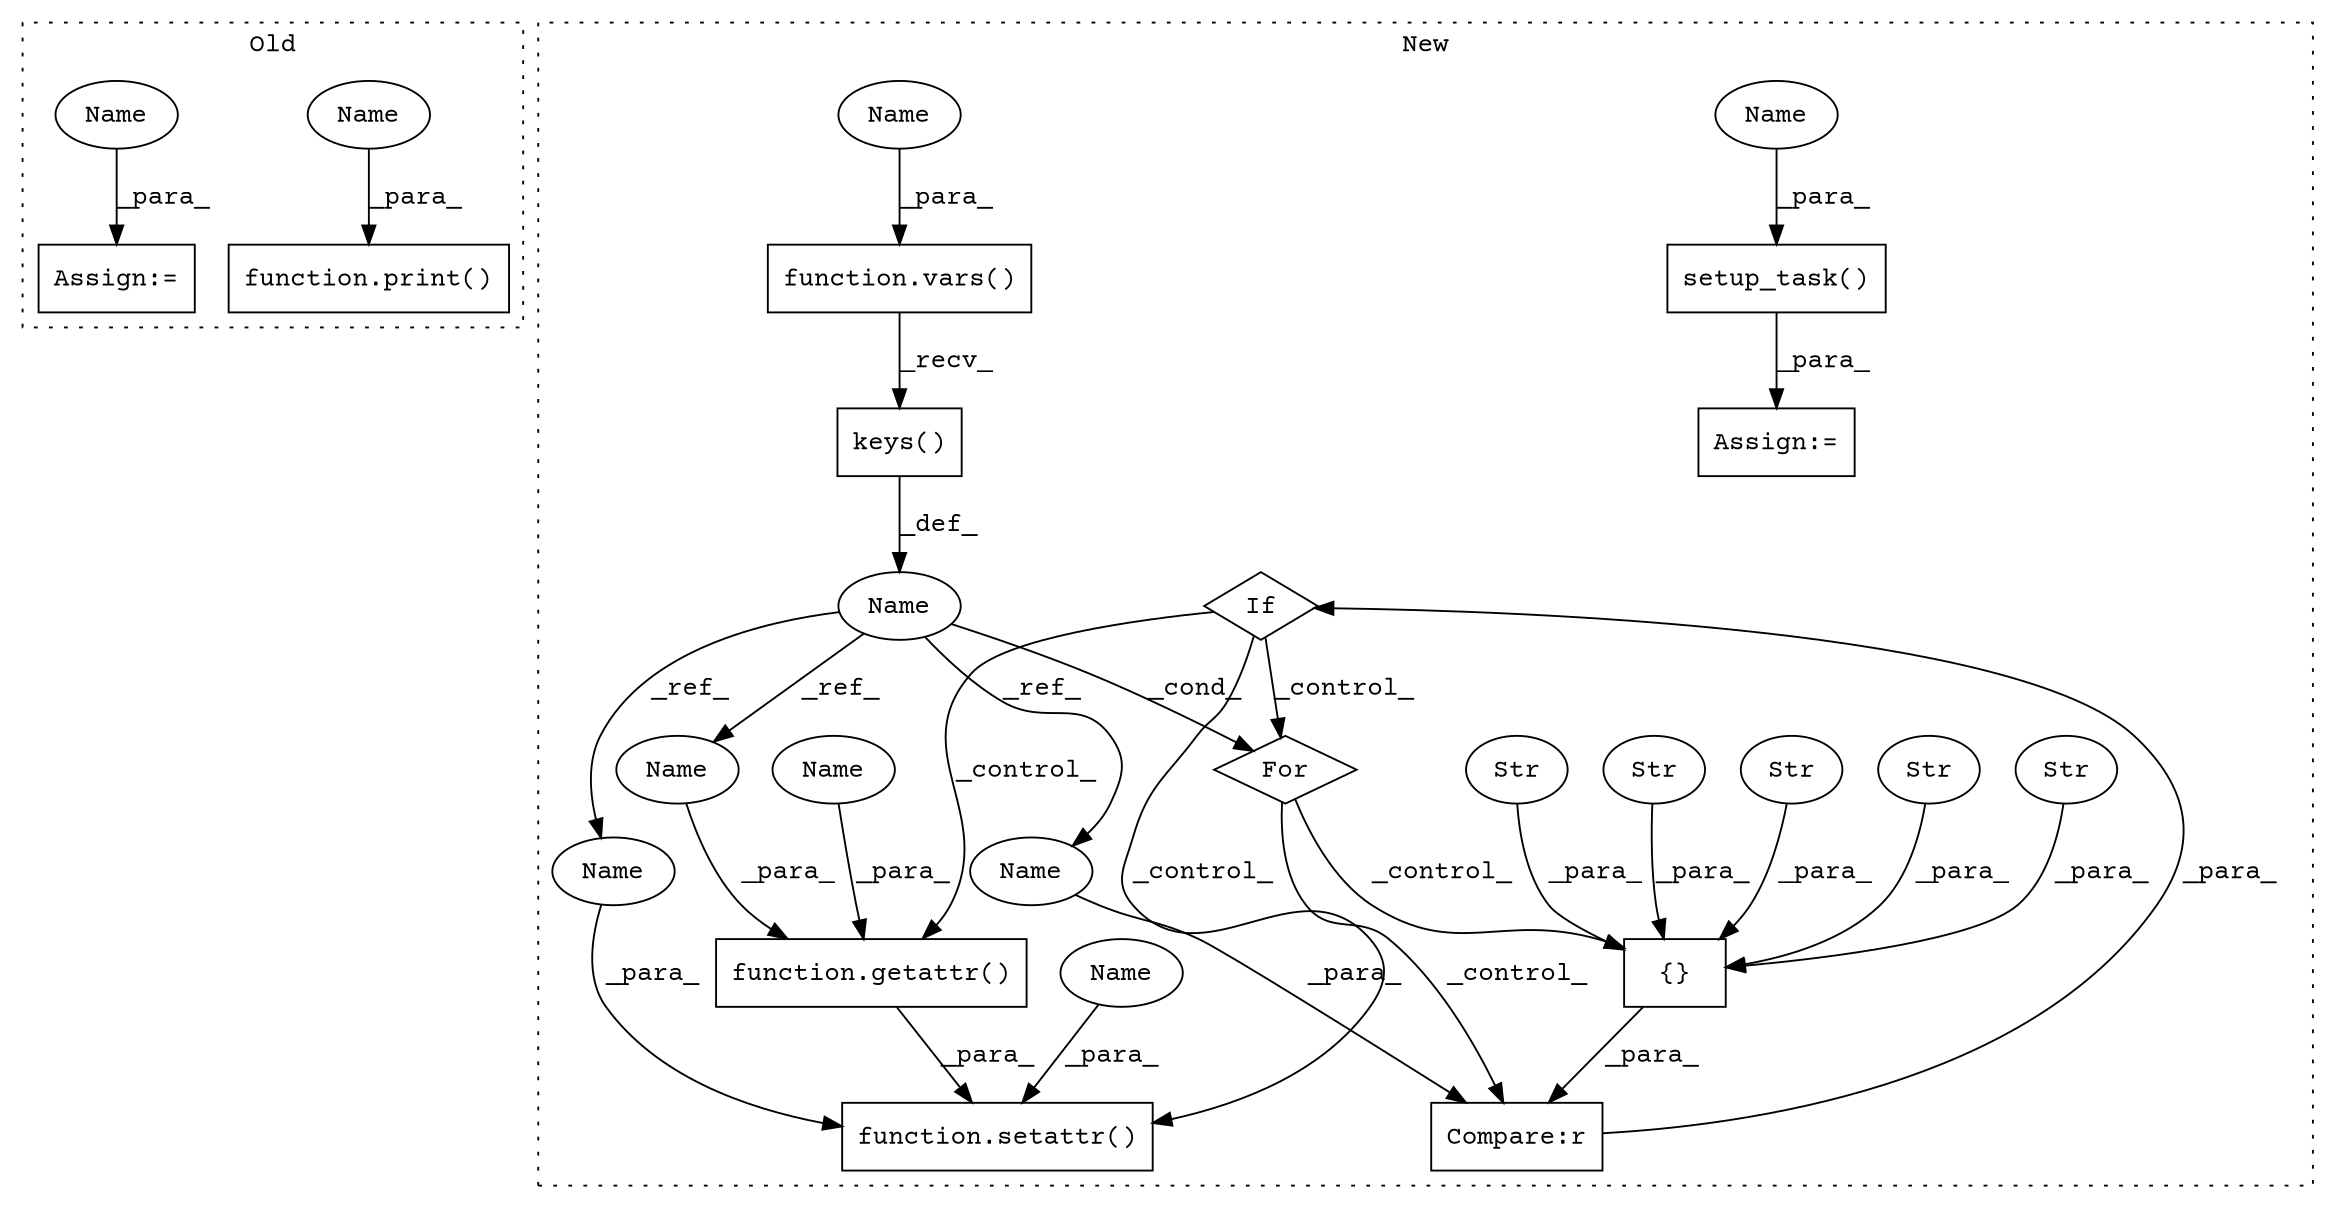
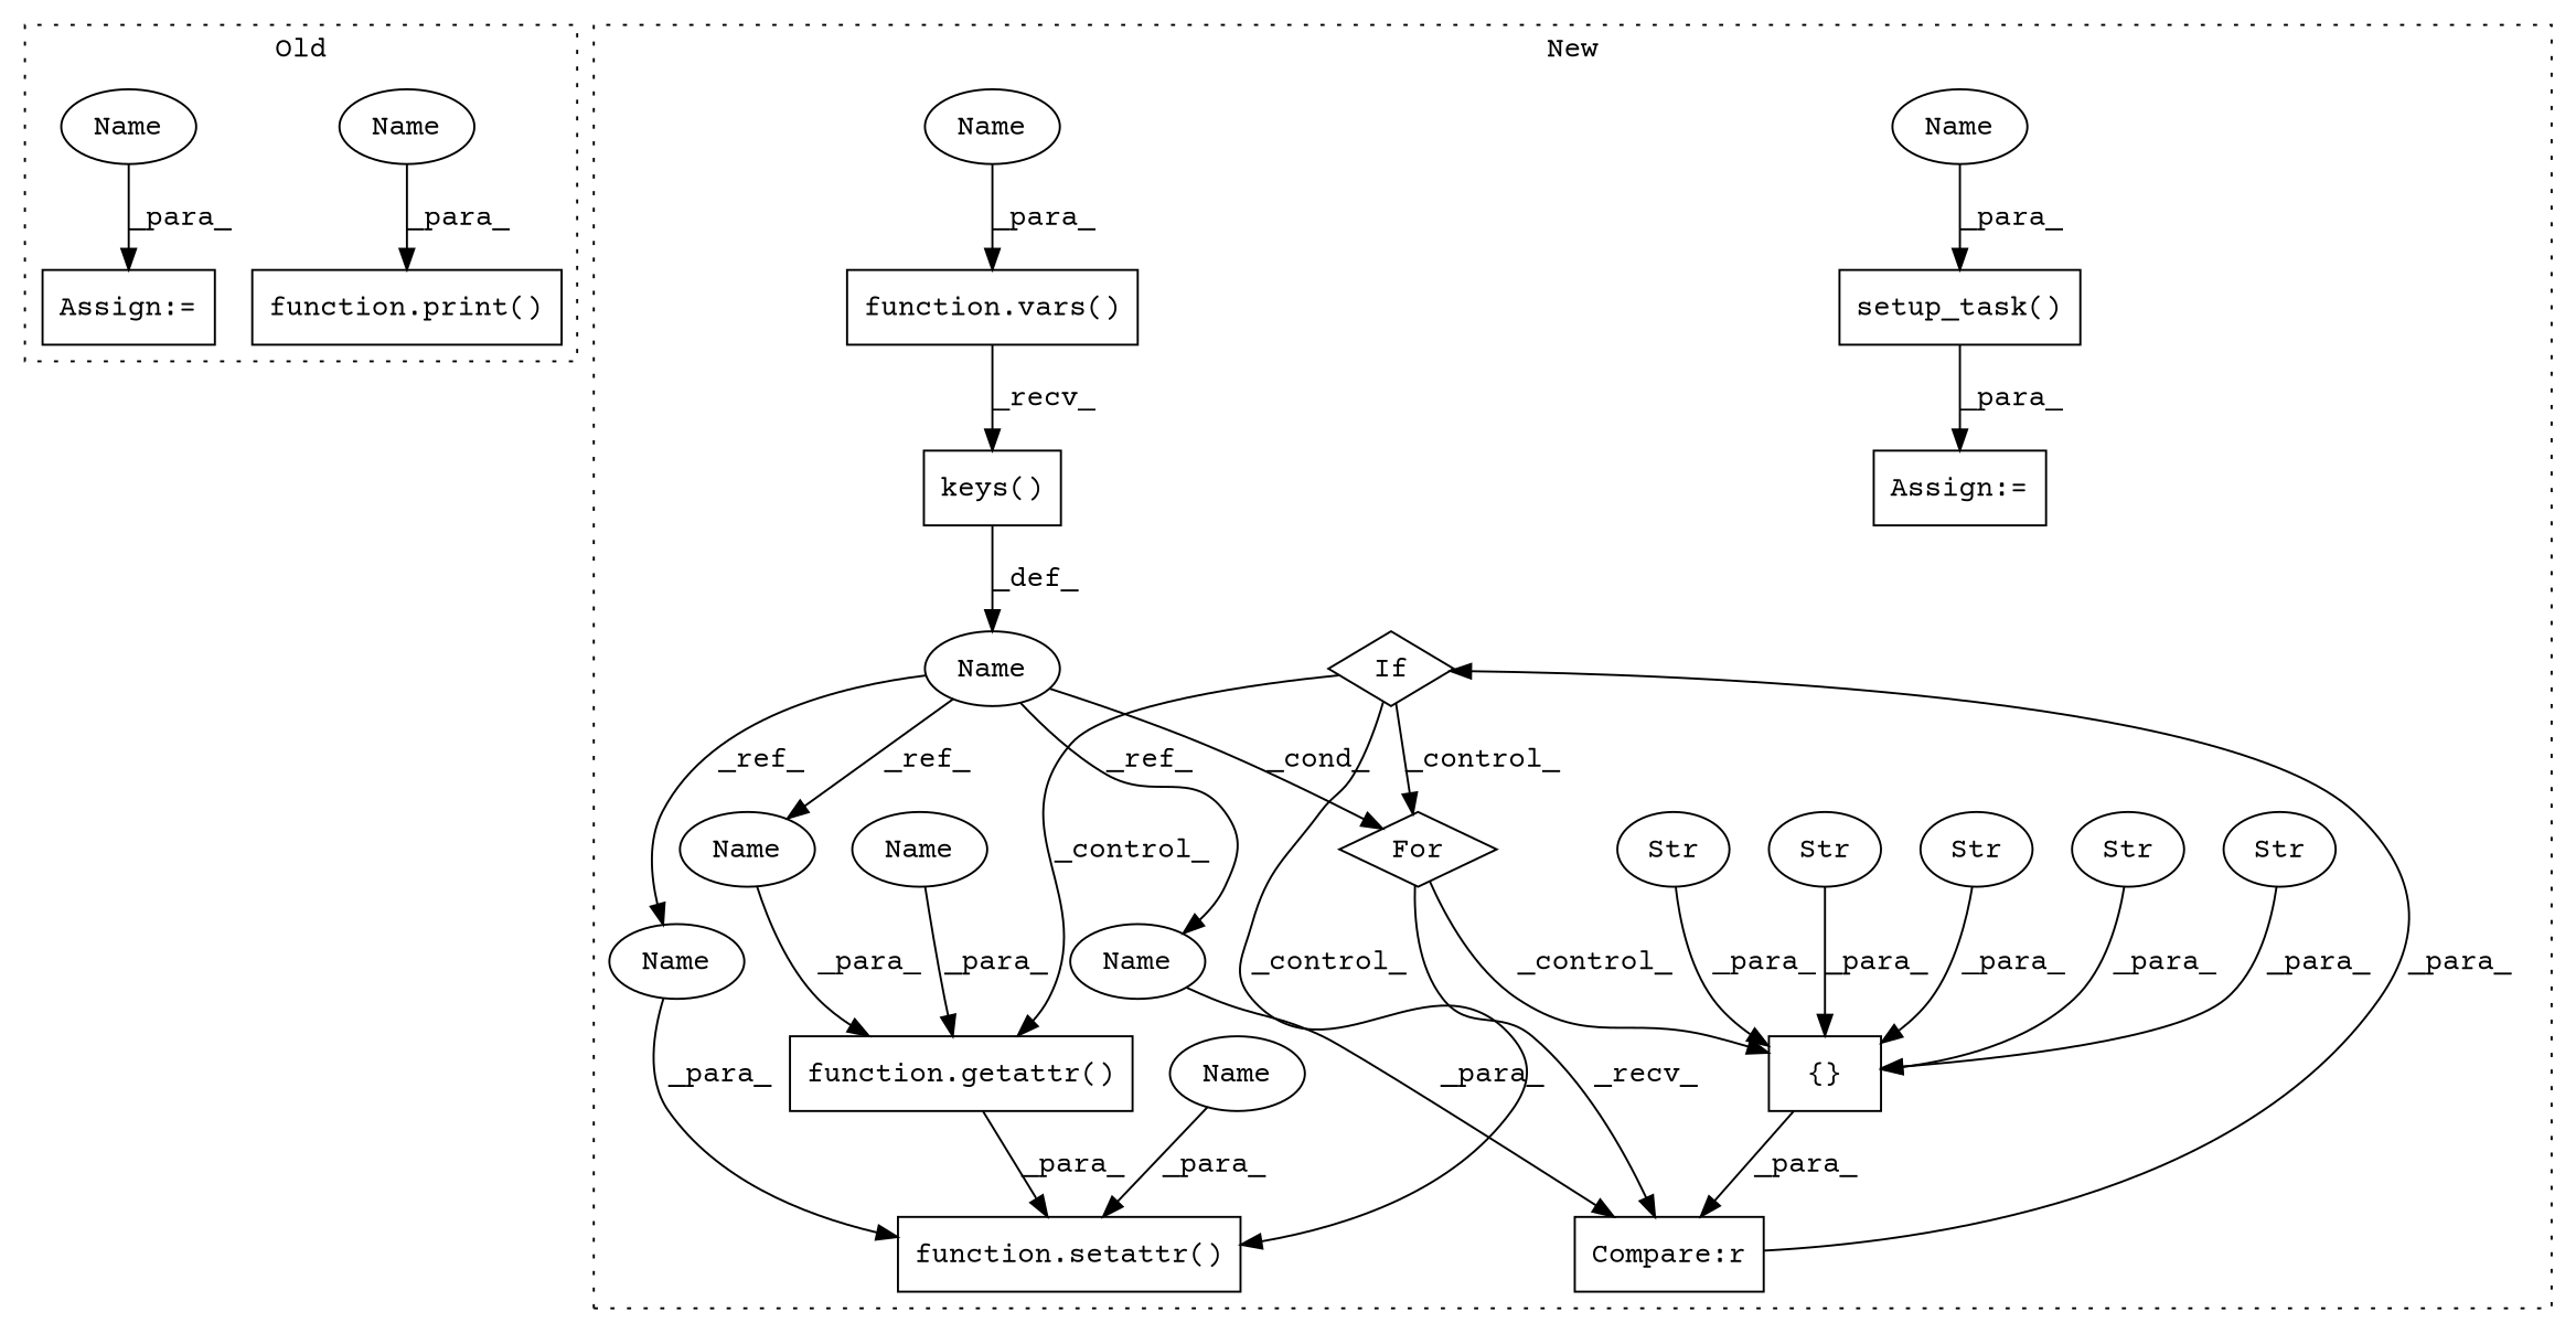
  digraph {
    fontname="Courier Prime"
    node [a=87 fontname="Courier Prime" l=3 s=1413 shape=ellipse]
    edge [fontname="Courier Prime"]
    n1 [a=75 l="6,1" label="function.print()" s="1412,1422" shape=box]
    n2 [a=68 label="Assign:=" s=1438 shape=box]
    n3 [l=4 label=Name s=1418]
    n4 [l=4 label=Name s=1441]
    n5 [a=75 l="8,1" label="function.setattr()" s="1532,1576" shape=box]
    n6 [a=96 label=If s=1410 shape=diamond]
    n7 [a=40 l=105 label="Compare:r" shape=box]
    n8 [a=98 l="1,0" label="{}" s="1424,1517" shape=box]
    n9 [a=66 l=13 label=Str s=1425]
    n10 [a=66 l=13 label=Str s=1457]
    n11 [a=66 l=19 label=Str s=1472]
    n12 [a=66 l=24 label=Str s=1493]
    n13 [a=66 l=15 label=Str s=1440]
    n14 [a=75 l="8,1" label="function.getattr()" s="1551,1575" shape=box]
    n15 [a=75 l="5,1" label="function.vars()" s="1376,1392" shape=box]
    n16 [label=Name s=1369]
    n17 [a=75 l=24 label="keys()" s=1376 shape=box]
    n18 [a=107 l="4,10" label=For s="1365,1400" shape=diamond]
    n19 [a=75 l="17,1" label="setup_task()" s="1589,1610" shape=box]
    n20 [a=68 label="Assign:=" s=1586 shape=box]
    n21 [l=4 label=Name s=1606]
    n22 [l=4 label=Name s=1540]
    n23 [l=11 label=Name s=1381]
    n24 [l=11 label=Name s=1559]
    n25 [label=Name s=1546]
    n26 [label=Name]
    n27 [label=Name s=1572]
    subgraph cluster_1 {
      label=Old
      style=dotted
      n1
      n2
      n3
      n4
    }
    subgraph cluster_2 {
      label=New
      style=dotted
      n5
      n6
      n7
      n8
      n9
      n10
      n11
      n12
      n13
      n14
      n15
      n16
      n17
      n18
      n19
      n20
      n21
      n22
      n23
      n24
      n25
      n26
      n27
    }
    n3 -> n1 [label=_para_]
    n4 -> n2 [label=_para_]
    n6 -> n5 [label=_control_]
    n6 -> n14 [label=_control_]
    n6 -> n18 [label=_control_]
    n7 -> n6 [label=_para_]
    n8 -> n7 [label=_para_]
    n9 -> n8 [label=_para_]
    n10 -> n8 [label=_para_]
    n11 -> n8 [label=_para_]
    n12 -> n8 [label=_para_]
    n13 -> n8 [label=_para_]
    n14 -> n5 [label=_para_]
    n15 -> n17 [label=_recv_]
    n16 -> n18 [label=_cond_]
    n16 -> n25 [label=_ref_]
    n16 -> n26 [label=_ref_]
    n16 -> n27 [label=_ref_]
    n17 -> n16 [label=_def_]
-   n18 -> n7 [label=_control_]
+   n18 -> n7 [label=_recv_]
    n18 -> n8 [label=_control_]
    n19 -> n20 [label=_para_]
    n21 -> n19 [label=_para_]
    n22 -> n5 [label=_para_]
    n23 -> n15 [label=_para_]
    n24 -> n14 [label=_para_]
    n25 -> n5 [label=_para_]
    n26 -> n7 [label=_para_]
    n27 -> n14 [label=_para_]
  }
